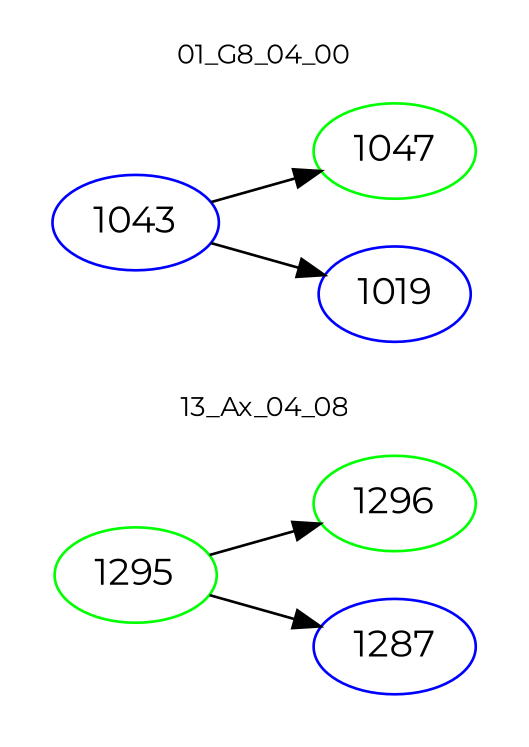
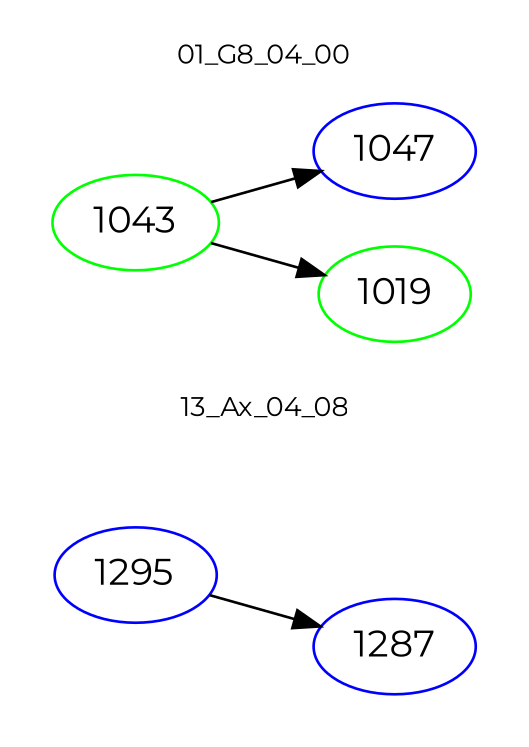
  digraph {
    fontname=Montserrat
    rankdir=LR
    node [color=blue fontname=Montserrat]
    edge [color=black fontname=Montserrat]
-   n1 [color=green label=1295]
+   n1 [label=1295]
    n2 [label=1287]
-   n3 [color=green label=1296]
-   n4 [label=1043]
-   n5 [label=1019]
-   n6 [color=green label=1047]
+   n4 [color=green label=1043]
+   n5 [color=green label=1019]
+   n6 [label=1047]
    subgraph cluster_1 {
      color=white
      fontsize=10
      label="13_Ax_04_08"
      n1
      n2
-     n3
    }
    subgraph cluster_2 {
      color=white
      fontsize=10
      label="01_G8_04_00"
      n4
      n5
      n6
    }
    n1 -> n2
-   n1 -> n3
    n4 -> n5
    n4 -> n6
  }
